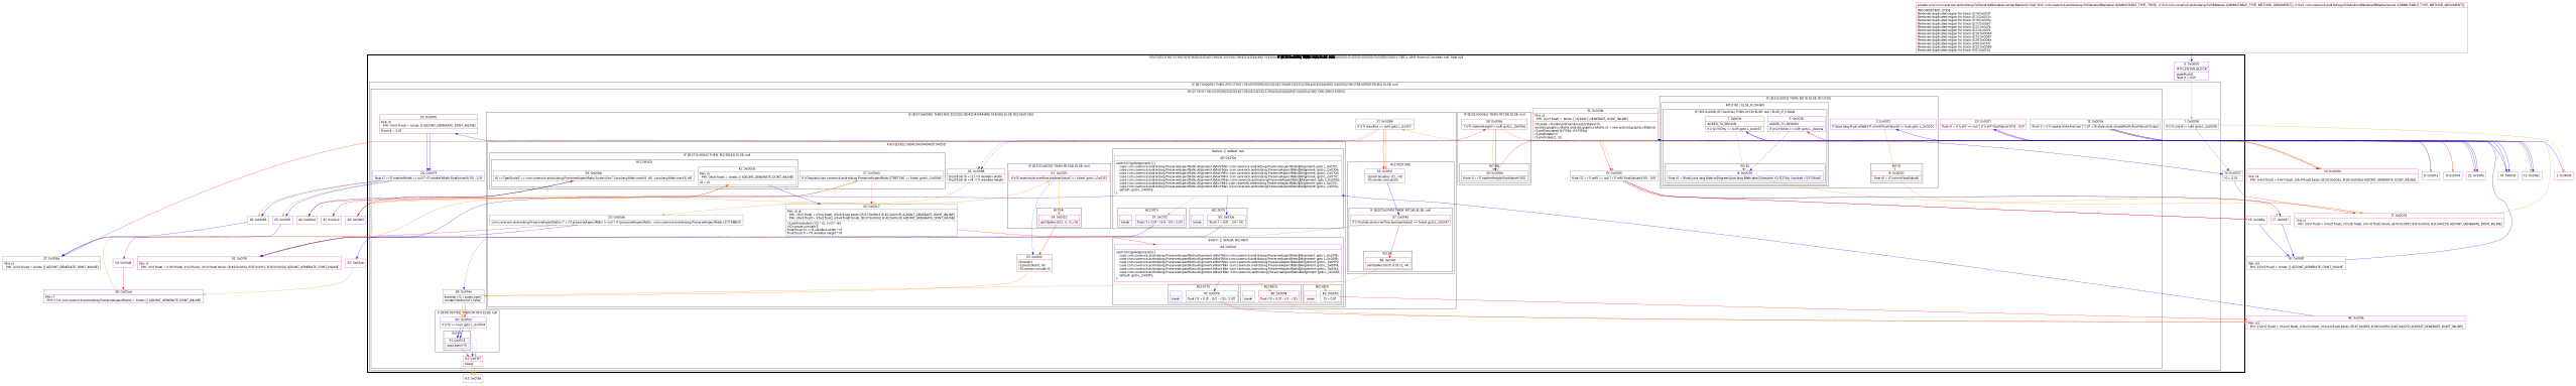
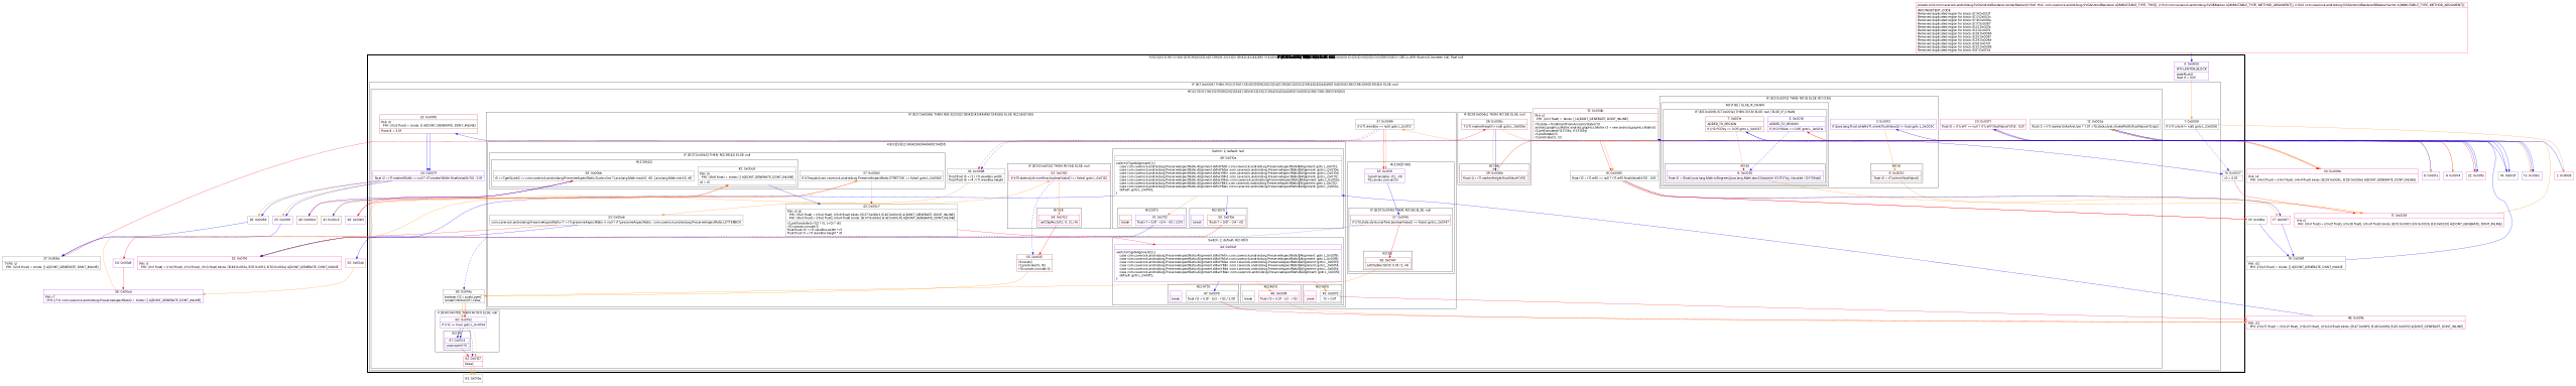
  digraph {
    fontname=Inter
    node [color=gray40 fontname=Inter shape=record]
    edge [color=blue fontname=Inter]
    n1 [color=brown label="{9\:\ 0x0030|float r0 = r11.orient.floatValue()\l}"]
    n2 [color=purple label="{8\:\ 0x0020|float r0 = (float) java.lang.Math.toDegrees(java.lang.Math.atan2((double) r12.f137dy, (double) r12.f136dx))\l}"]
    n3 [color=purple label="{5\:\ 0x0018|ADDED_TO_REGION\l|if (r12.f136dx == 0.0f) goto L_0x001a\l}"]
    n4 [color=brown label="{7\:\ 0x001e|ADDED_TO_REGION\l|if (r12.f137dy == 0.0f) goto L_0x0037\l}"]
    n5 [color=purple label="{3\:\ 0x0012|if (java.lang.Float.isNaN(r11.orient.floatValue()) != true) goto L_0x0030\l}"]
    n6 [color=brown label="{29\:\ 0x008e|float r4 = r11.markerHeight.floatValueY(r10)\l}"]
    n7 [color=brown label="{28\:\ 0x008c|if (r11.markerHeight != null) goto L_0x008e\l}"]
    n8 [label="{39\:\ 0x00bb|r5 = r7.getScale() == com.caverock.androidsvg.PreserveAspectRatio.Scale.slice ? java.lang.Math.max(r5, r6) : java.lang.Math.min(r5, r6)\l}"]
    n9 [label="{42\:\ 0x00c6|PHI: r5 \l  PHI: (r5v6 float) =  binds: [] A[DONT_GENERATE, DONT_INLINE]\l|r6 = r5\l}"]
    n10 [label="{37\:\ 0x00b3|if (r7.equals(com.caverock.androidsvg.PreserveAspectRatio.STRETCH) == false) goto L_0x00b5\l}"]
    n11 [label="{47\:\ 0x00f9|float r12 = 0.0f \- ((r2 \- r12) \/ 2.0f)\l}"]
    n12 [color=purple label="{|break\l}"]
    n13 [color=deeppink label="{46\:\ 0x00f4|float r12 = 0.0f \- (r2 \- r12)\l}"]
    n14 [label="{|break\l}"]
    n15 [label="{45\:\ 0x00f2|r12 = 0.0f\l}"]
    n16 [color=deeppink label="{|break\l}"]
    n17 [color=purple label="{44\:\ 0x00ef|switch(r7.getAlignment()) \{\l    case com.caverock.androidsvg.PreserveAspectRatio.Alignment.xMidYMin :com.caverock.androidsvg.PreserveAspectRatio$Alignment: goto L_0x00f9;\l    case com.caverock.androidsvg.PreserveAspectRatio.Alignment.xMidYMid :com.caverock.androidsvg.PreserveAspectRatio$Alignment: goto L_0x00f9;\l    case com.caverock.androidsvg.PreserveAspectRatio.Alignment.xMidYMax :com.caverock.androidsvg.PreserveAspectRatio$Alignment: goto L_0x00f9;\l    case com.caverock.androidsvg.PreserveAspectRatio.Alignment.xMaxYMin :com.caverock.androidsvg.PreserveAspectRatio$Alignment: goto L_0x00f4;\l    case com.caverock.androidsvg.PreserveAspectRatio.Alignment.xMaxYMid :com.caverock.androidsvg.PreserveAspectRatio$Alignment: goto L_0x00f4;\l    case com.caverock.androidsvg.PreserveAspectRatio.Alignment.xMaxYMax :com.caverock.androidsvg.PreserveAspectRatio$Alignment: goto L_0x00f4;\l    default: goto L_0x00f2;\l\}\l}"]
    n18 [color=purple label="{51\:\ 0x0112|float r1 = 0.0f \- ((r4 \- r0) \/ 2.0f)\l}"]
    n19 [color=brown label="{|break\l}"]
    n20 [color=brown label="{50\:\ 0x010e|float r1 = 0.0f \- (r4 \- r0)\l}"]
    n21 [color=purple label="{|break\l}"]
    n22 [label="{49\:\ 0x010a|switch(r7.getAlignment()) \{\l    case com.caverock.androidsvg.PreserveAspectRatio.Alignment.xMidYMid :com.caverock.androidsvg.PreserveAspectRatio$Alignment: goto L_0x0112;\l    case com.caverock.androidsvg.PreserveAspectRatio.Alignment.xMidYMax :com.caverock.androidsvg.PreserveAspectRatio$Alignment: goto L_0x010e;\l    case com.caverock.androidsvg.PreserveAspectRatio.Alignment.xMaxYMin :com.caverock.androidsvg.PreserveAspectRatio$Alignment: goto L_0x010d;\l    case com.caverock.androidsvg.PreserveAspectRatio.Alignment.xMaxYMid :com.caverock.androidsvg.PreserveAspectRatio$Alignment: goto L_0x0112;\l    case com.caverock.androidsvg.PreserveAspectRatio.Alignment.xMaxYMax :com.caverock.androidsvg.PreserveAspectRatio$Alignment: goto L_0x010e;\l    case com.caverock.androidsvg.PreserveAspectRatio.Alignment.xMinYMid :com.caverock.androidsvg.PreserveAspectRatio$Alignment: goto L_0x0112;\l    case com.caverock.androidsvg.PreserveAspectRatio.Alignment.xMinYMax :com.caverock.androidsvg.PreserveAspectRatio$Alignment: goto L_0x010e;\l    default: goto L_0x010d;\l\}\l}"]
    n23 [color=deeppink label="{54\:\ 0x0122|setClipRect(r12, r1, r2, r4)\l}"]
    n24 [color=deeppink label="{53\:\ 0x0120|if (r10.state.style.overflow.booleanValue() == false) goto L_0x0122\l}"]
    n25 [label="{32\:\ 0x0098|float float r5 = r2 \/ r11.viewBox.width\lfloat float r6 = r4 \/ r11.viewBox.height\l}"]
    n26 [label="{33\:\ 0x00a6|com.caverock.androidsvg.PreserveAspectRatio r7 = r11.preserveAspectRatio != null ? r11.preserveAspectRatio : com.caverock.androidsvg.PreserveAspectRatio.LETTERBOX\l}"]
    n27 [label="{43\:\ 0x00c7|PHI: r5 r6 \l  PHI: (r5v5 float) = (r5v4 float), (r5v6 float) binds: [B:37:0x00b3, B:42:0x00c6] A[DONT_GENERATE, DONT_INLINE]\l  PHI: (r6v3 float) = (r6v2 float), (r6v4 float) binds: [B:37:0x00b3, B:42:0x00c6] A[DONT_GENERATE, DONT_INLINE]\l|r3.preTranslate((\-r12) * r5, (\-r0) * r6)\lr10.canvas.concat(r3)\lfloat float r12 = r11.viewBox.width * r5\lfloat float r0 = r11.viewBox.height * r6\l}"]
    n28 [color=brown label="{55\:\ 0x0125|r9.reset()\lr3.preScale(r5, r6)\lr10.canvas.concat(r3)\l}"]
    n29 [color=brown label="{58\:\ 0x0147|setClipRect(0.0f, 0.0f, r2, r4)\l}"]
    n30 [color=brown label="{57\:\ 0x0145|if (r10.state.style.overflow.booleanValue() == false) goto L_0x0147\l}"]
    n31 [color=purple label="{56\:\ 0x0131|r3.preTranslate(\-r12, \-r0)\lr10.canvas.concat(r3)\l}"]
    n32 [label="{31\:\ 0x0096|if (r11.viewBox == null) goto L_0x0131\l}"]
    n33 [color=purple label="{61\:\ 0x0154|popLayer(r11)\l}"]
    n34 [color=purple label="{60\:\ 0x0152|if (r12 == true) goto L_0x0154\l}"]
    n35 [label="{12\:\ 0x003a|float r2 = !r11.markerUnitsAreUser ? 1.0f : r10.state.style.strokeWidth.floatValue(r10.dpi)\l}"]
    n36 [color=brown label="{15\:\ 0x004b|PHI: r2 \l  PHI: (r2v1 float) =  binds: [] A[DONT_GENERATE, DONT_INLINE]\l|r10.state = findInheritFromAncestorState(r11)\landroid.graphics.Matrix android.graphics.Matrix r3 = new android.graphics.Matrix()\lr3.preTranslate(r12.f138x, r12.f139y)\lr3.preRotate(r0)\lr3.preScale(r2, r2)\l}"]
    n37 [label="{16\:\ 0x0065|float r12 = r11.refX == null ? r11.refX.floatValueX(r10) : 0.0f\l}"]
    n38 [color=deeppink label="{20\:\ 0x0071|float r0 = r11.refY == null ? r11.refY.floatValueY(r10) : 0.0f\l}"]
    n39 [color=brown label="{23\:\ 0x007b|PHI: r0 \l  PHI: (r0v3 float) =  binds: [] A[DONT_GENERATE, DONT_INLINE]\l|float r4 = 3.0f\l}"]
    n40 [color=purple label="{24\:\ 0x007f|float r2 = r11.markerWidth == null ? r11.markerWidth.floatValueX(r10) : 3.0f\l}"]
    n41 [label="{59\:\ 0x014a|boolean r12 = pushLayer()\lrenderChildren(r11, false)\l}"]
    n42 [color=deeppink label="{62\:\ 0x0157|false()\l}"]
    n43 [label="{1\:\ 0x0006|if (r11.orient != null) goto L_0x0008\l}"]
    n44 [color=purple label="{0\:\ 0x0000|MTH_ENTER_BLOCK\l|statePush()\lfloat r1 = 0.0f\l}"]
    n45 [label="{10\:\ 0x0037|r0 = 0.0f\l}"]
    n46 [color=deeppink label="{11\:\ 0x0038|PHI: r0 \l  PHI: (r0v1 float) = (r0v21 float), (r0v26 float), (r0v31 float) binds: [B:10:0x0037, B:9:0x0030, B:8:0x0020] A[DONT_GENERATE, DONT_INLINE]\l}"]
    n47 [color=purple label="{6\:\ 0x001a}"]
    n48 [color=purple label="{4\:\ 0x0014}"]
    n49 [color=deeppink label="{30\:\ 0x0094|PHI: r4 \l  PHI: (r4v2 float) = (r4v1 float), (r4v4 float) binds: [B:28:0x008c, B:29:0x008e] A[DONT_GENERATE, DONT_INLINE]\l}"]
    n50 [color=brown label="{40\:\ 0x00bd}"]
    n51 [color=brown label="{41\:\ 0x00c2}"]
    n52 [color=purple label="{38\:\ 0x00b5}"]
    n53 [color=deeppink label="{48\:\ 0x00fe|PHI: r12 \l  PHI: (r12v17 float) = (r12v21 float), (r12v23 float), (r12v24 float) binds: [B:47:0x00f9, B:46:0x00f4, B:45:0x00f2] A[DONT_GENERATE, DONT_INLINE]\l}"]
    n54 [color=deeppink label="{52\:\ 0x0116|PHI: r1 \l  PHI: (r1v1 float) = (r1v0 float), (r1v2 float), (r1v3 float) binds: [B:49:0x010a, B:51:0x0112, B:50:0x010e] A[DONT_GENERATE, DONT_INLINE]\l}"]
    n55 [color=purple label="{34\:\ 0x00a8}"]
    n56 [color=deeppink label="{35\:\ 0x00ab}"]
    n57 [color=purple label="{13\:\ 0x003c}"]
    n58 [label="{14\:\ 0x003f}"]
    n59 [color=deeppink label="{17\:\ 0x0067}"]
    n60 [label="{18\:\ 0x006e}"]
    n61 [color=deeppink label="{22\:\ 0x007a}"]
    n62 [color=purple label="{25\:\ 0x0081}"]
    n63 [label="{26\:\ 0x0088}"]
    n64 [label="{63\:\ 0x015a}"]
    n65 [color=deeppink label="{2\:\ 0x0008}"]
    n66 [label="{19\:\ 0x006f|PHI: r12 \l  PHI: (r12v3 float) =  binds: [] A[DONT_GENERATE, DONT_INLINE]\l}"]
-   n67 [label="{27\:\ 0x008a|PHI: r2 \l  PHI: (r2v3 float) =  binds: [] A[DONT_GENERATE, DONT_INLINE]\l}"]
+   n67 [label="{27\:\ 0x008a|TYPE: r2 \l  PHI: (r2v3 float) =  binds: [] A[DONT_GENERATE, DONT_INLINE]\l}"]
    n68 [color=purple label="{36\:\ 0x00ad|PHI: r7 \l  PHI: (r7v1 com.caverock.androidsvg.PreserveAspectRatio) =  binds: [] A[DONT_GENERATE, DONT_INLINE]\l}"]
    n69 [color=deeppink label="{private void com.caverock.androidsvg.SVGAndroidRenderer.renderMarker((r10v0 'this' com.caverock.androidsvg.SVGAndroidRenderer A[IMMUTABLE_TYPE, THIS]), (r11v0 com.caverock.androidsvg.SVG$Marker A[IMMUTABLE_TYPE, METHOD_ARGUMENT]), (r12v0 com.caverock.androidsvg.SVGAndroidRenderer$MarkerVector A[IMMUTABLE_TYPE, METHOD_ARGUMENT]))  | INCONSISTENT_CODE\lRemoved duplicated region for block: B:14:0x003f \lRemoved duplicated region for block: B:13:0x003c \lRemoved duplicated region for block: B:18:0x006e \lRemoved duplicated region for block: B:17:0x0067 \lRemoved duplicated region for block: B:22:0x007a \lRemoved duplicated region for block: B:21:0x0073 \lRemoved duplicated region for block: B:26:0x0088 \lRemoved duplicated region for block: B:25:0x0081 \lRemoved duplicated region for block: B:29:0x008e \lRemoved duplicated region for block: B:56:0x0131 \lRemoved duplicated region for block: B:32:0x0098 \lRemoved duplicated region for block: B:61:0x0154 \l}"]
    subgraph cluster_1 {
      label="R(14:0|(12:(1:9)(1:(1:8))|12|15|16|20|23|24|(1:29)|(8:32|33|(2:39|42)|43|44|49|(1:54)|55)(2:56|(1:58))|59|(1:61)|62)|10|(0)(0)|15|(0)(0)|(0)(0)|23|(0)(0)|(0)|(0)(0)|59|(0)|62) | DECL_VAR: float null, boolean null, float null\l"
      n44
      n45
      subgraph cluster_2 {
        label="IF [B:1:0x0006] THEN: R(12:(1:9)(1:(1:8))|12|15|16|20|23|24|(1:29)|(8:32|33|(2:39|42)|43|44|49|(1:54)|55)(2:56|(1:58))|59|(1:61)|62) ELSE: null"
        n43
        subgraph cluster_3 {
          label="R(12:(1:9)(1:(1:8))|12|15|16|20|23|24|(1:29)|(8:32|33|(2:39|42)|43|44|49|(1:54)|55)(2:56|(1:58))|59|(1:61)|62)"
          n35
          n36
          n37
          n38
          n39
          n40
          n41
          n42
          subgraph cluster_4 {
            label="IF [B:3:0x0012] THEN: R(1:9) ELSE: R(1:(1:8))"
            n5
            subgraph cluster_5 {
              label="R(1:9)"
              n1
            }
            subgraph cluster_6 {
              label="R(1:(1:8)) | ELSE_IF_CHAIN\l"
              subgraph cluster_7 {
                label="IF [B:5:0x0018, B:7:0x001e] THEN: R(1:8) ELSE: null | ELSE_IF_CHAIN\l"
                n3
                n4
                subgraph cluster_8 {
                  label="R(1:8)"
                  n2
                }
              }
            }
          }
          subgraph cluster_9 {
            label="IF [B:28:0x008c] THEN: R(1:29) ELSE: null"
            n7
            subgraph cluster_10 {
              label="R(1:29)"
              n6
            }
          }
          subgraph cluster_11 {
            label="IF [B:31:0x0096] THEN: R(8:32|33|(2:39|42)|43|44|49|(1:54)|55) ELSE: R(2:56|(1:58))"
            n32
            subgraph cluster_12 {
              label="R(8:32|33|(2:39|42)|43|44|49|(1:54)|55)"
              n25
              n26
              n27
              n28
              subgraph cluster_13 {
                label="IF [B:37:0x00b3] THEN: R(2:39|42) ELSE: null"
                n10
                subgraph cluster_14 {
                  label="R(2:39|42)"
                  n8
                  n9
                }
              }
              subgraph cluster_15 {
                label="Switch: 2, default: R(2:45|1)"
                n17
                subgraph cluster_16 {
                  label="R(2:47|1)"
                  n11
                  n12
                }
                subgraph cluster_17 {
                  label="R(2:46|1)"
                  n13
                  n14
                }
                subgraph cluster_18 {
                  label="R(2:45|1)"
                  n15
                  n16
                }
              }
              subgraph cluster_19 {
                label="Switch: 2, default: null"
                n22
                subgraph cluster_20 {
                  label="R(2:51|1)"
                  n18
                  n19
                }
                subgraph cluster_21 {
                  label="R(2:50|1)"
                  n20
                  n21
                }
              }
              subgraph cluster_22 {
                label="IF [B:53:0x0120] THEN: R(1:54) ELSE: null"
                n24
                subgraph cluster_23 {
                  label="R(1:54)"
                  n23
                }
              }
            }
            subgraph cluster_24 {
              label="R(2:56|(1:58))"
              n31
              subgraph cluster_25 {
                label="IF [B:57:0x0145] THEN: R(1:58) ELSE: null"
                n30
                subgraph cluster_26 {
                  label="R(1:58)"
                  n29
                }
              }
            }
          }
          subgraph cluster_27 {
            label="IF [B:60:0x0152] THEN: R(1:61) ELSE: null"
            n34
            subgraph cluster_28 {
              label="R(1:61)"
              n33
            }
          }
        }
      }
      subgraph cluster_29 {
        label="IF [B:12:0x003a] THEN: R(0) ELSE: R(0)"
        subgraph cluster_30 {
          label="R(0)"
        }
        subgraph cluster_31 {
          label="R(0)"
        }
      }
      subgraph cluster_32 {
        label="IF [B:16:0x0065] THEN: R(0) ELSE: R(0)"
        subgraph cluster_33 {
          label="R(0)"
        }
        subgraph cluster_34 {
          label="R(0)"
        }
      }
      subgraph cluster_35 {
        label="IF [B:20:0x0071] THEN: R(0) ELSE: R(0)"
        subgraph cluster_36 {
          label="R(0)"
        }
        subgraph cluster_37 {
          label="R(0)"
        }
      }
      subgraph cluster_38 {
        label="IF [B:24:0x007f] THEN: R(0) ELSE: R(0)"
        subgraph cluster_39 {
          label="R(0)"
        }
        subgraph cluster_40 {
          label="R(0)"
        }
      }
      subgraph cluster_41 {
        label="IF [B:28:0x008c] THEN: R(0) ELSE: null"
        subgraph cluster_42 {
          label="R(0)"
        }
      }
      subgraph cluster_43 {
        label="IF [B:31:0x0096] THEN: R(0) ELSE: R(0)"
        subgraph cluster_44 {
          label="R(0)"
        }
        subgraph cluster_45 {
          label="R(0)"
        }
      }
      subgraph cluster_46 {
        label="IF [B:60:0x0152] THEN: R(0) ELSE: null"
        subgraph cluster_47 {
          label="R(0)"
        }
      }
    }
    n1 -> n46 [color=darkorange]
    n2 -> n46 [color=darkorange]
    n3 -> n2 [style=dashed]
    n3 -> n47 [color=darkorange]
    n4 -> n2 [color=red style=dashed]
    n4 -> n45
    n5 -> n1 [color=darkorange]
    n5 -> n48 [color=darkorange style=dashed]
    n6 -> n49 [color=red]
    n7 -> n6 [color=darkorange]
    n7 -> n6
    n7 -> n49 [color=red style=dashed]
    n7 -> n49 [color=darkorange style=dashed]
    n8 -> n50
-   n8 -> n51 [style=dashed]
+   n8 -> n51
    n9 -> n27
    n10 -> n27 [color=red style=dashed]
    n10 -> n52 [color=red]
    n11 -> n53 [color=red]
    n13 -> n53 [color=darkorange]
    n15 -> n53 [color=red]
    n17 -> n11
    n17 -> n13 [color=darkorange]
    n17 -> n15 [color=darkorange]
    n18 -> n54
    n20 -> n54 [color=red]
    n22 -> n18 [color=darkorange]
    n22 -> n20
    n22 -> n54
    n23 -> n28 [color=red]
    n24 -> n23 [color=darkorange]
    n24 -> n28 [style=dashed]
    n25 -> n26 [color=darkorange]
    n26 -> n55 [color=red]
    n26 -> n56
    n27 -> n17 [color=red]
    n28 -> n41 [color=darkorange]
    n29 -> n41 [color=darkorange]
    n30 -> n29 [color=red]
    n30 -> n41 [style=dashed]
    n31 -> n30
    n32 -> n25 [color=red style=dashed]
    n32 -> n25 [style=dashed]
    n32 -> n31 [color=red]
    n32 -> n31 [color=darkorange]
    n33 -> n42 [color=red]
    n34 -> n33
    n34 -> n33
    n34 -> n42 [style=dashed]
    n34 -> n42 [color=darkorange style=dashed]
    n35 -> n57 [color=darkorange]
    n35 -> n57
    n35 -> n58
    n35 -> n58
    n36 -> n37 [color=red]
    n36 -> n37 [color=darkorange]
    n37 -> n59 [color=darkorange]
    n37 -> n59
    n37 -> n60 [color=red]
    n37 -> n60 [color=red]
    n38 -> n61 [color=red]
    n38 -> n61
    n39 -> n40
    n39 -> n40
    n40 -> n62 [color=darkorange]
    n40 -> n62
    n40 -> n63 [color=darkorange]
    n40 -> n63
    n41 -> n34 [color=darkorange]
    n41 -> n34 [color=red]
    n42 -> n64 [color=darkorange]
    n42 -> n64 [color=darkorange]
    n43 -> n45 [style=dashed]
    n43 -> n65 [color=darkorange]
    n44 -> n43 [color=darkorange]
    n45 -> n46 [color=red]
    n46 -> n35 [color=darkorange]
    n47 -> n4
    n48 -> n3 [color=red]
    n49 -> n32 [color=darkorange]
    n50 -> n9 [color=red]
    n51 -> n9 [color=darkorange]
    n52 -> n8 [color=red]
    n53 -> n22
    n54 -> n24 [color=darkorange]
    n55 -> n68 [color=red]
    n56 -> n68 [color=darkorange]
    n57 -> n36
    n58 -> n36
    n59 -> n66
    n60 -> n66
    n61 -> n39
    n62 -> n67
    n63 -> n67
    n65 -> n5
    n66 -> n38
    n67 -> n7 [color=red]
    n68 -> n10 [color=darkorange]
    n69 -> n44
  }
